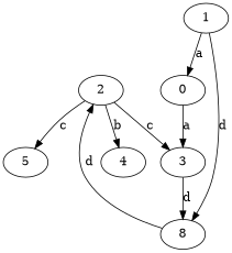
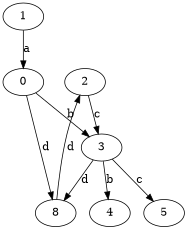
  strict digraph {
    2
    3
    4
    5
    8
    0
    1
    2 -> 3 [label=c]
-   2 -> 4 [label=b]
-   2 -> 5 [label=c]
+   3 -> 4 [label=b]
+   3 -> 5 [label=c]
    3 -> 8 [label=d]
    8 -> 2 [label=d]
-   0 -> 3 [label=a]
-   1 -> 8 [label=d]
+   0 -> 3 [label=b]
+   0 -> 8 [label=d]
    1 -> 0 [label=a]
  }
